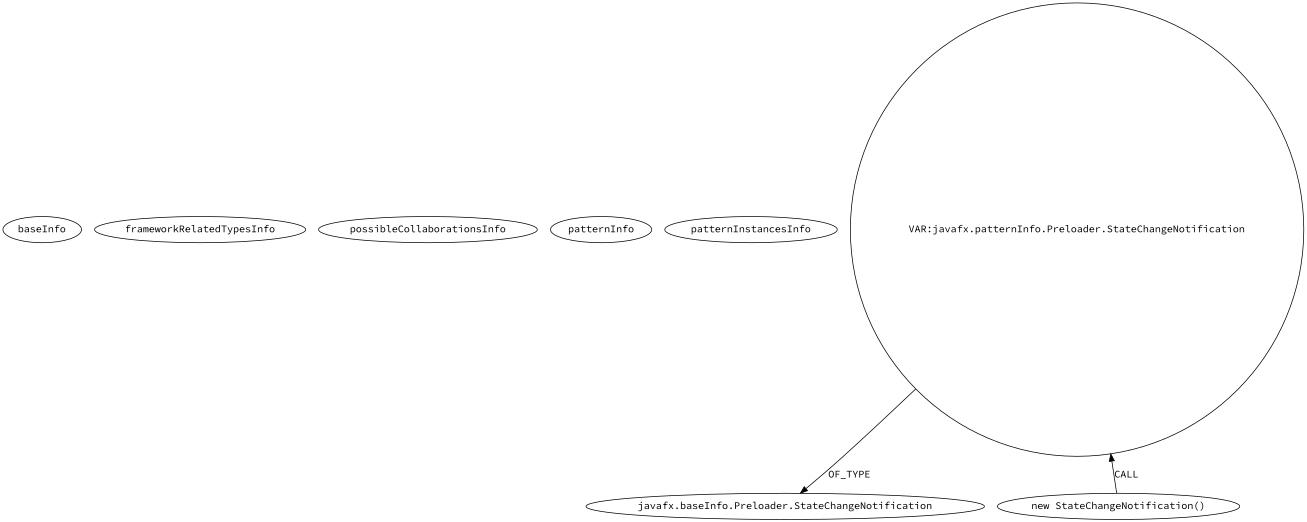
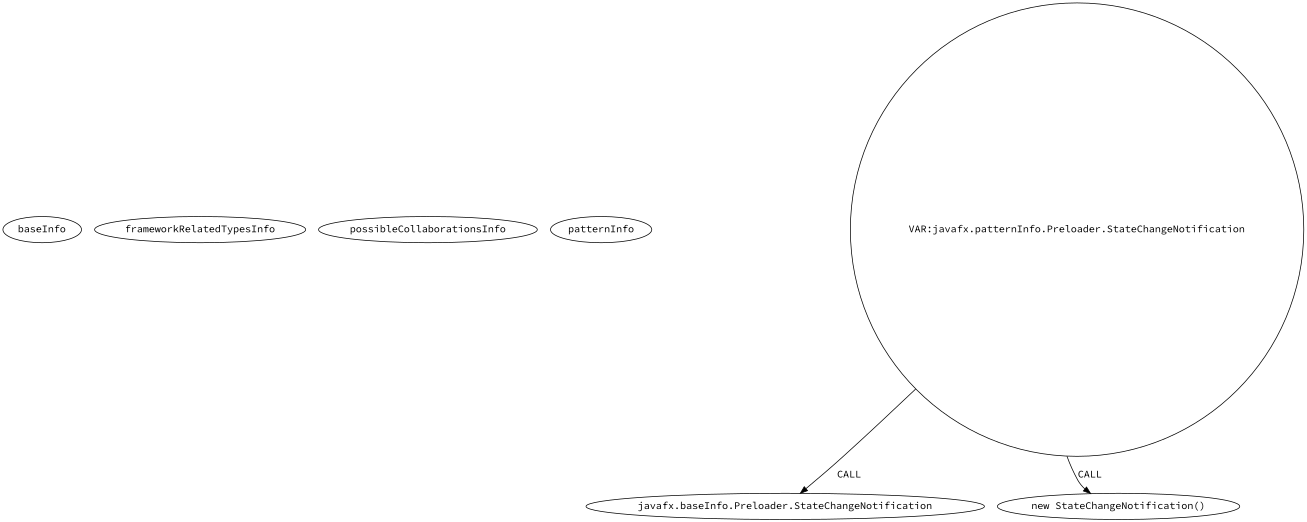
  digraph {
    fontname="Source Code Pro"
    node [fontname="Source Code Pro"]
    edge [fontname="Source Code Pro"]
    baseInfo [category=pattern graphId=4184 isAnonymous=false possibleRelation=false]
    frameworkRelatedTypesInfo
    possibleCollaborationsInfo
    patternInfo [frequency=2.0 patternRootClient=null]
-   patternInstancesInfo [0="DC37-Super-Mario-Paint~/DC37-Super-Mario-Paint/Super-Mario-Paint-master/src/smp/SuperMarioPaint.java~SuperMarioPaint~262" 1="DC37-Super-Mario-Paint~/DC37-Super-Mario-Paint/Super-Mario-Paint-master/src/smp/SuperMarioPaint.java~void start(javafx.stage.Stage)~264"]
    n6 [isFrameworkType=false label="javafx.baseInfo.Preloader.StateChangeNotification" vertexType=FRAMEWORK_CLASS_TYPE]
    n7 [isFrameworkType=false label="VAR:javafx.patternInfo.Preloader.StateChangeNotification" shape=circle vertexType=VARIABLE_EXPRESION]
    n8 [isFrameworkType=false label="new StateChangeNotification()" vertexType=CONSTRUCTOR_CALL]
-   n7 -> n6 [label=OF_TYPE]
-   n8 -> n7 [label=CALL]
+   n7 -> n6 [label=CALL]
+   n7 -> n8 [label=CALL]
  }
